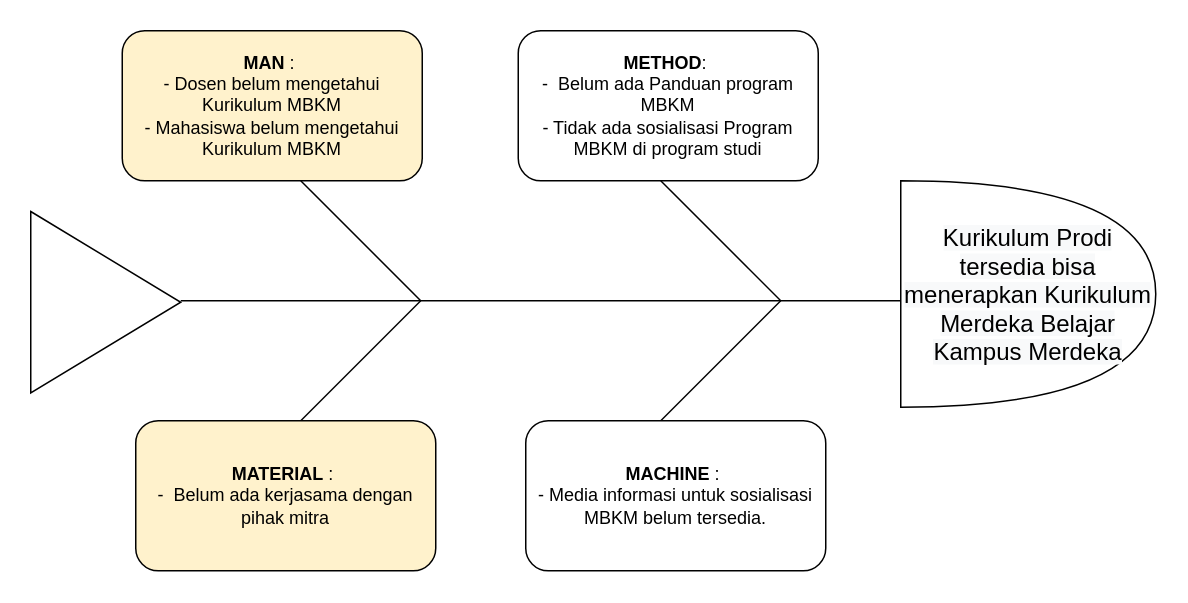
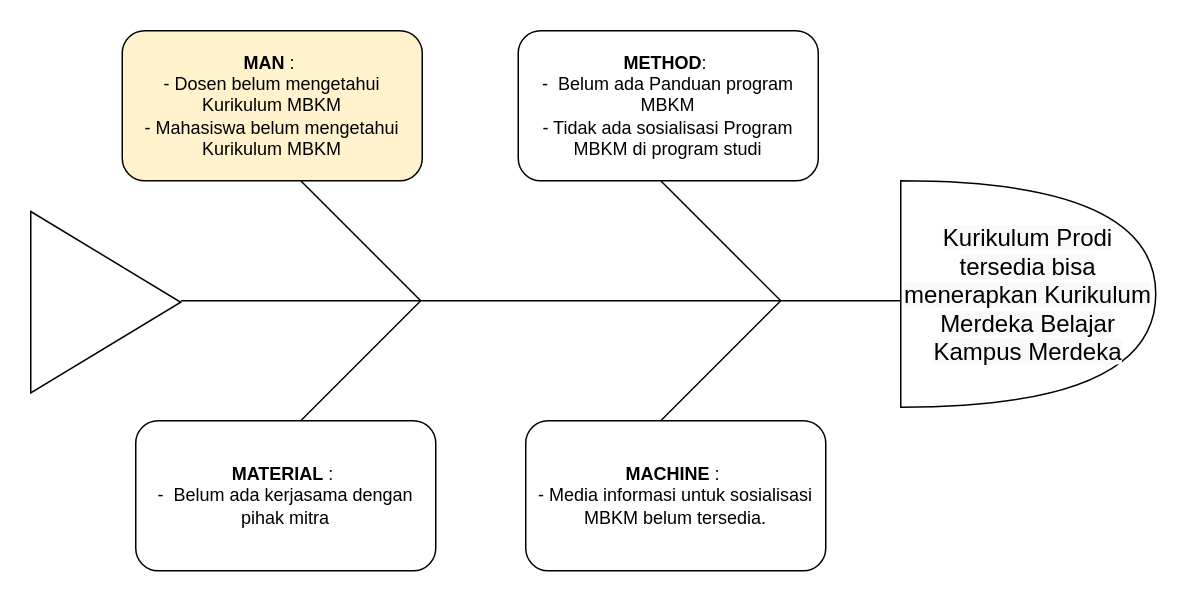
  <mxCell id="0" />
  <mxCell id="1" parent="0" />
  <mxCell id="2" value="" style="endArrow=none;html=1;" edge="1" parent="1"><mxGeometry width="50" height="50" relative="1" as="geometry"><mxPoint x="120" y="200" as="sourcePoint" /><mxPoint x="600" y="200" as="targetPoint" /></mxGeometry></mxCell>
  <mxCell id="3" value="" style="triangle;whiteSpace=wrap;html=1;" vertex="1" parent="1"><mxGeometry x="20" y="140.5" width="100" height="121" as="geometry" /></mxCell>
  <mxCell id="4" value="" style="endArrow=none;html=1;" edge="1" parent="1"><mxGeometry width="50" height="50" relative="1" as="geometry"><mxPoint x="200" y="280" as="sourcePoint" /><mxPoint x="280" y="200" as="targetPoint" /></mxGeometry></mxCell>
  <mxCell id="5" value="" style="endArrow=none;html=1;" edge="1" parent="1"><mxGeometry width="50" height="50" relative="1" as="geometry"><mxPoint x="440" y="280" as="sourcePoint" /><mxPoint x="520" y="200" as="targetPoint" /></mxGeometry></mxCell>
  <mxCell id="6" value="" style="endArrow=none;html=1;" edge="1" parent="1"><mxGeometry width="50" height="50" relative="1" as="geometry"><mxPoint x="280" y="200" as="sourcePoint" /><mxPoint x="200" y="120" as="targetPoint" /></mxGeometry></mxCell>
  <mxCell id="7" value="" style="endArrow=none;html=1;" edge="1" parent="1"><mxGeometry width="50" height="50" relative="1" as="geometry"><mxPoint x="520" y="200" as="sourcePoint" /><mxPoint x="440" y="120" as="targetPoint" /></mxGeometry></mxCell>
  <mxCell id="8" value="&lt;b&gt;MAN &lt;/b&gt;:&amp;nbsp;&lt;br&gt;- Dosen belum mengetahui Kurikulum MBKM&lt;br&gt;- Mahasiswa belum mengetahui Kurikulum MBKM" style="rounded=1;whiteSpace=wrap;html=1;fillColor=#fff2cc;" vertex="1" parent="1"><mxGeometry x="81" y="20" width="200" height="100" as="geometry" /></mxCell>
  <mxCell id="9" value="&lt;b&gt;METHOD&lt;/b&gt;:&amp;nbsp;&lt;br&gt;-&amp;nbsp; Belum ada Panduan program MBKM&lt;br&gt;- Tidak ada sosialisasi Program MBKM di program studi" style="rounded=1;whiteSpace=wrap;html=1;" vertex="1" parent="1"><mxGeometry x="345" y="20" width="200" height="100" as="geometry" /></mxCell>
- <mxCell id="10" value="&lt;b&gt;MATERIAL&amp;nbsp;&lt;/b&gt;:&amp;nbsp;&lt;br&gt;-&amp;nbsp; Belum ada kerjasama dengan pihak mitra" style="rounded=1;whiteSpace=wrap;html=1;fillColor=#fff2cc;" vertex="1" parent="1"><mxGeometry x="90" y="280" width="200" height="100" as="geometry" /></mxCell>
+ <mxCell id="10" value="&lt;b&gt;MATERIAL&amp;nbsp;&lt;/b&gt;:&amp;nbsp;&lt;br&gt;-&amp;nbsp; Belum ada kerjasama dengan pihak mitra" style="rounded=1;whiteSpace=wrap;html=1;" vertex="1" parent="1"><mxGeometry x="90" y="280" width="200" height="100" as="geometry" /></mxCell>
  <mxCell id="11" value="&#10;&#10;&lt;span style=&quot;color: rgb(0, 0, 0); font-family: arial, sans-serif; font-size: 16px; font-style: normal; font-weight: 400; letter-spacing: normal; text-align: center; text-indent: 0px; text-transform: none; word-spacing: 0px; background-color: rgb(248, 249, 250); display: inline; float: none;&quot;&gt;Kurikulum Prodi tersedia bisa menerapkan Kurikulum&lt;/span&gt;&lt;br style=&quot;color: rgb(0, 0, 0); font-family: arial, sans-serif; font-size: 16px; font-style: normal; font-weight: 400; letter-spacing: normal; text-align: center; text-indent: 0px; text-transform: none; word-spacing: 0px; background-color: rgb(248, 249, 250);&quot;&gt;&lt;span style=&quot;color: rgb(0, 0, 0); font-family: arial, sans-serif; font-size: 16px; font-style: normal; font-weight: 400; letter-spacing: normal; text-align: center; text-indent: 0px; text-transform: none; word-spacing: 0px; background-color: rgb(248, 249, 250); display: inline; float: none;&quot;&gt;Merdeka Belajar Kampus Merdeka&lt;/span&gt;&#10;&#10;" style="shape=or;whiteSpace=wrap;html=1;" vertex="1" parent="1"><mxGeometry x="600" y="120" width="170" height="151" as="geometry" /></mxCell>
  <mxCell id="12" value="&lt;b&gt;MACHINE&amp;nbsp;&lt;/b&gt;:&amp;nbsp;&lt;br&gt;- Media informasi untuk sosialisasi MBKM belum tersedia." style="rounded=1;whiteSpace=wrap;html=1;" vertex="1" parent="1"><mxGeometry x="350" y="280" width="200" height="100" as="geometry" /></mxCell>
